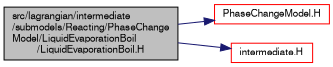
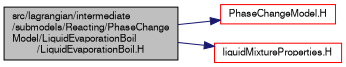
  digraph {
    rankdir=LR
    node [color=red fontname=FreeSans fontsize=10 shape=record]
    edge [color=midnightblue fontname=FreeSans fontsize=10 labelfontname=FreeSans labelfontsize=10 style=solid]
    n1 [color=black fillcolor=grey75 fontcolor=black height=0.2 label="src/lagrangian/intermediate\l/submodels/Reacting/PhaseChange\lModel/LiquidEvaporationBoil\l/LiquidEvaporationBoil.H" style=filled width=0.4]
    n2 [height=0.2 label="PhaseChangeModel.H" width=0.4]
-   n3 [height=0.2 label="intermediate.H" width=0.4]
+   n3 [height=0.2 label="liquidMixtureProperties.H" width=0.4]
    n1 -> n2
    n1 -> n3
  }
